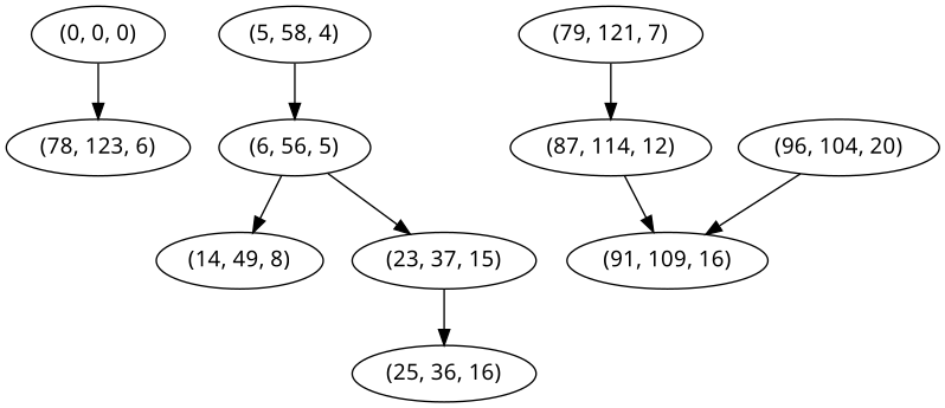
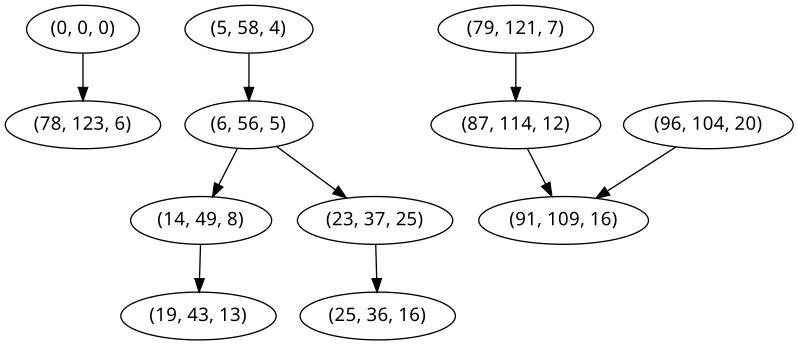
  digraph {
    fontname="Noto Sans"
    node [fontname="Noto Sans"]
    edge [fontname="Noto Sans"]
    "(0, 0, 0)"
    "(78, 123, 6)"
    "(5, 58, 4)"
    "(6, 56, 5)"
    "(14, 49, 8)"
-   "(23, 37, 15)"
+   "(23, 37, 15)" [label="(23, 37, 25)"]
+   "(19, 43, 13)"
    "(25, 36, 16)"
    "(79, 121, 7)"
    "(87, 114, 12)"
    "(91, 109, 16)"
    "(96, 104, 20)"
    "(0, 0, 0)" -> "(78, 123, 6)"
    "(5, 58, 4)" -> "(6, 56, 5)"
    "(6, 56, 5)" -> "(14, 49, 8)"
    "(6, 56, 5)" -> "(23, 37, 15)"
+   "(14, 49, 8)" -> "(19, 43, 13)"
    "(23, 37, 15)" -> "(25, 36, 16)"
    "(79, 121, 7)" -> "(87, 114, 12)"
    "(87, 114, 12)" -> "(91, 109, 16)"
    "(96, 104, 20)" -> "(91, 109, 16)"
  }
